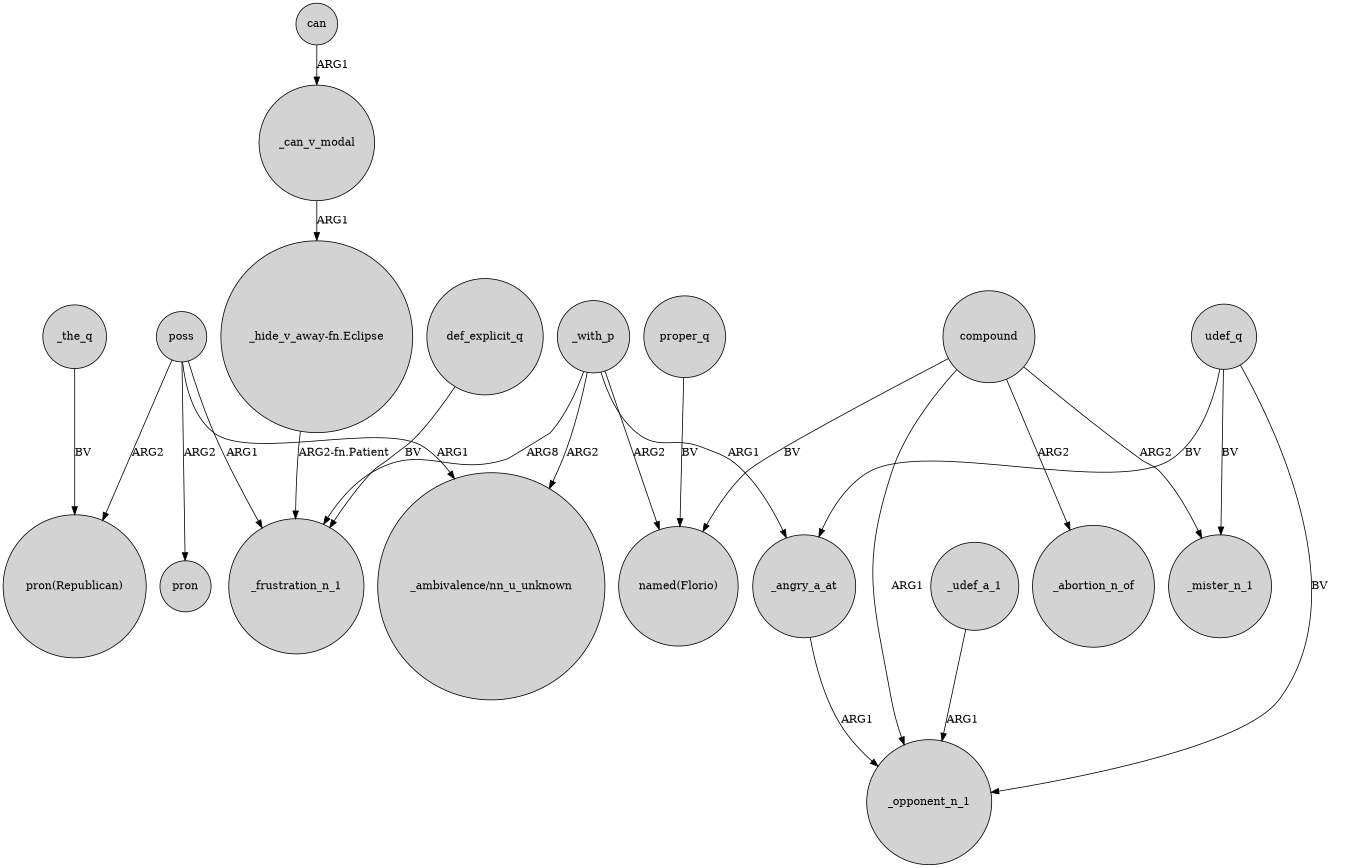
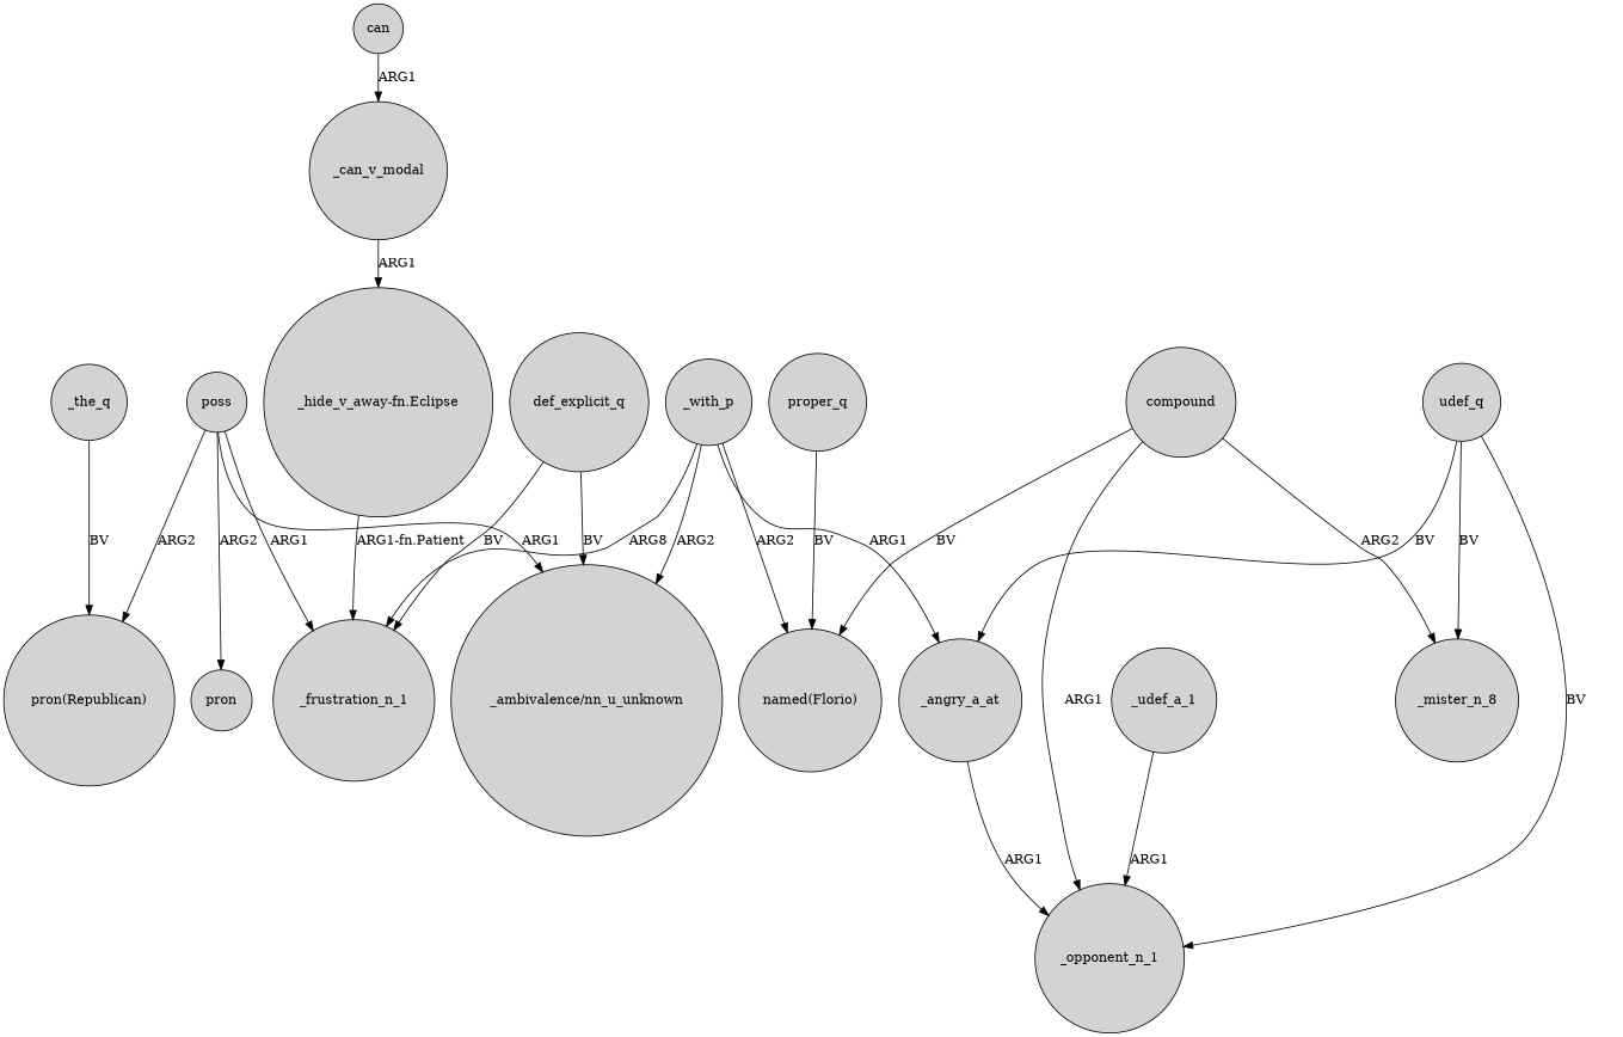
  digraph {
    node [shape=circle style=filled]
    poss
    pron
    "_ambivalence/nn_u_unknown"
    n4 [label="pron(Republican)"]
    _frustration_n_1
    _with_p
    "named(Florio)"
    _angry_a_at
    _opponent_n_1
    compound
-   _mister_n_1
-   _abortion_n_of
+   _mister_n_1 [label=_mister_n_8]
    udef_q
    def_explicit_q
    _the_q
    "_hide_v_away-fn.Eclipse"
    n17 [label=_udef_a_1]
    proper_q
    _can_v_modal
    n20 [label=can]
    poss -> pron [label=ARG2]
    poss -> "_ambivalence/nn_u_unknown" [label=ARG1]
    poss -> n4 [label=ARG2]
    poss -> _frustration_n_1 [label=ARG1]
    _with_p -> "_ambivalence/nn_u_unknown" [label=ARG2]
    _with_p -> _frustration_n_1 [label=ARG8]
    _with_p -> "named(Florio)" [label=ARG2]
    _with_p -> _angry_a_at [label=ARG1]
    _angry_a_at -> _opponent_n_1 [label=ARG1]
    compound -> "named(Florio)" [label=BV]
    compound -> _opponent_n_1 [label=ARG1]
    compound -> _mister_n_1 [label=ARG2]
-   compound -> _abortion_n_of [label=ARG2]
    udef_q -> _angry_a_at [label=BV]
    udef_q -> _opponent_n_1 [label=BV]
    udef_q -> _mister_n_1 [label=BV]
+   def_explicit_q -> "_ambivalence/nn_u_unknown" [label=BV]
    def_explicit_q -> _frustration_n_1 [label=BV]
    _the_q -> n4 [label=BV]
-   "_hide_v_away-fn.Eclipse" -> _frustration_n_1 [label="ARG2-fn.Patient"]
+   "_hide_v_away-fn.Eclipse" -> _frustration_n_1 [label="ARG1-fn.Patient"]
    n17 -> _opponent_n_1 [label=ARG1]
    proper_q -> "named(Florio)" [label=BV]
    _can_v_modal -> "_hide_v_away-fn.Eclipse" [label=ARG1]
    n20 -> _can_v_modal [label=ARG1]
  }
